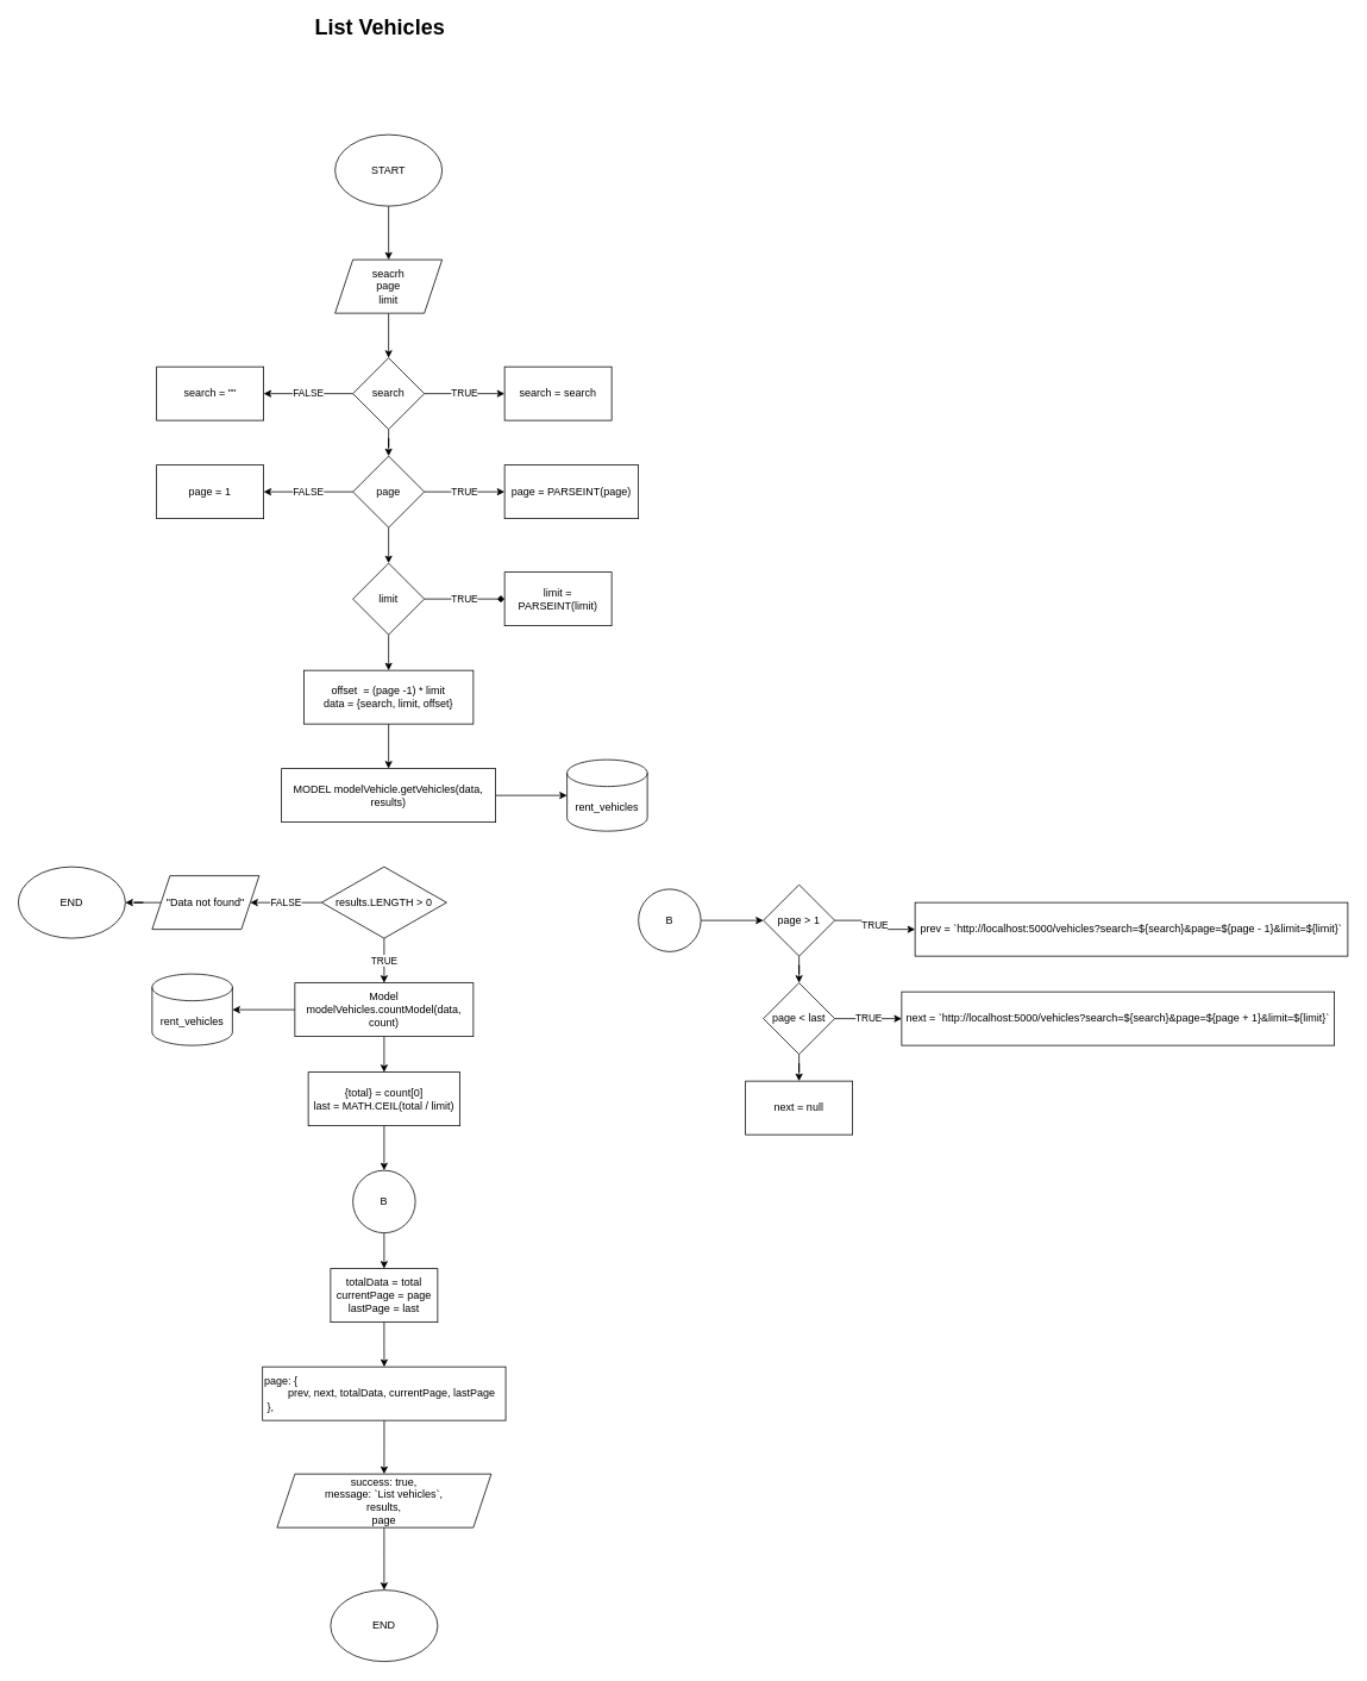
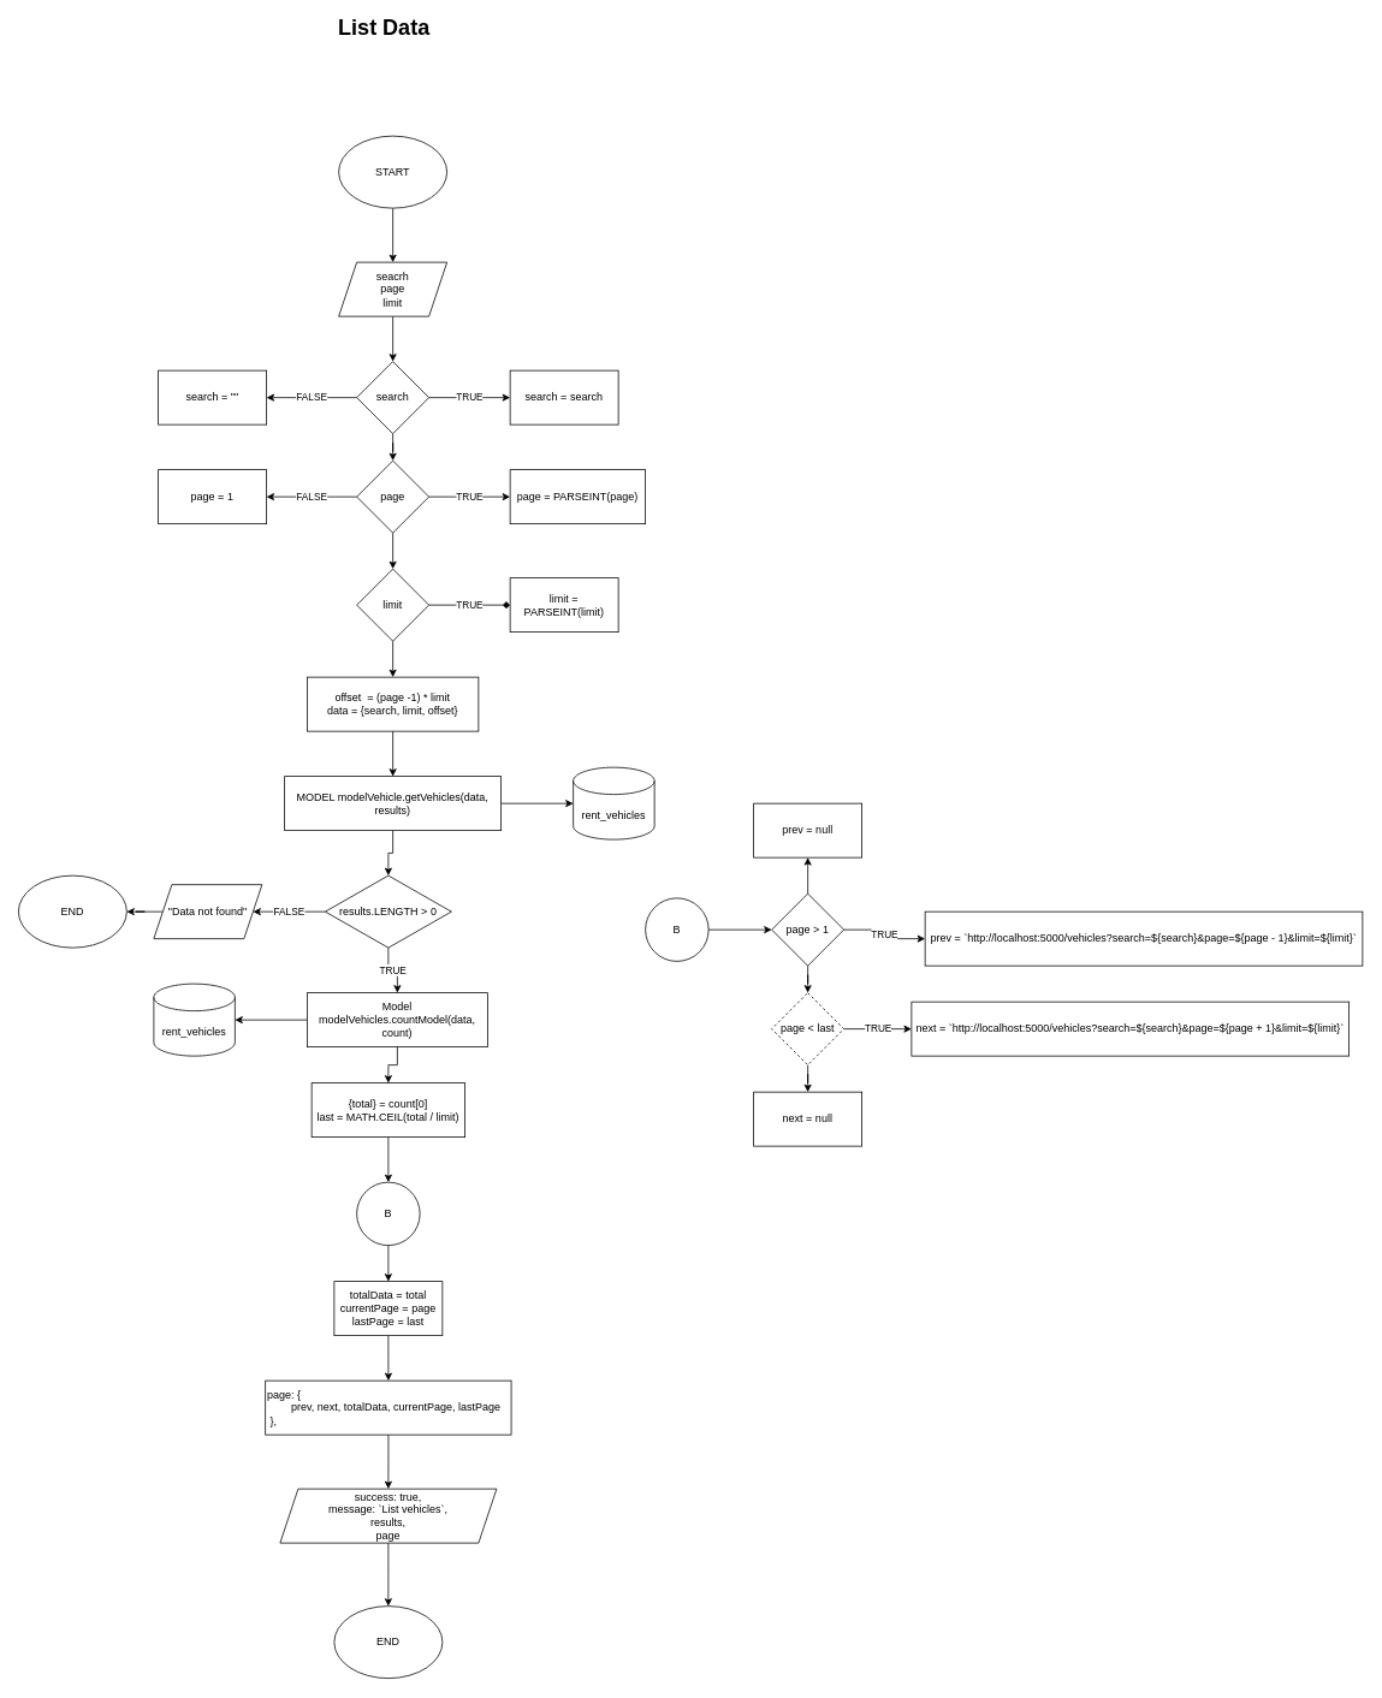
  <mxCell id="0" />
  <mxCell id="1" parent="0" />
  <mxCell id="2" value="" style="edgeStyle=orthogonalEdgeStyle;rounded=0;orthogonalLoop=1;jettySize=auto;html=1;" edge="1" parent="1" source="3" target="5"><mxGeometry relative="1" as="geometry" /></mxCell>
  <mxCell id="3" value="START" style="ellipse;whiteSpace=wrap;html=1;" vertex="1" parent="1"><mxGeometry x="375" y="150" width="120" height="80" as="geometry" /></mxCell>
  <mxCell id="4" value="" style="edgeStyle=orthogonalEdgeStyle;rounded=0;orthogonalLoop=1;jettySize=auto;html=1;" edge="1" parent="1" source="5" target="9"><mxGeometry relative="1" as="geometry" /></mxCell>
  <mxCell id="5" value="seacrh&lt;br&gt;page&lt;br&gt;limit" style="shape=parallelogram;perimeter=parallelogramPerimeter;whiteSpace=wrap;html=1;fixedSize=1;" vertex="1" parent="1"><mxGeometry x="375" y="290" width="120" height="60" as="geometry" /></mxCell>
  <mxCell id="6" value="TRUE" style="edgeStyle=orthogonalEdgeStyle;rounded=0;orthogonalLoop=1;jettySize=auto;html=1;" edge="1" parent="1" source="9" target="10"><mxGeometry relative="1" as="geometry" /></mxCell>
  <mxCell id="7" value="FALSE" style="edgeStyle=orthogonalEdgeStyle;rounded=0;orthogonalLoop=1;jettySize=auto;html=1;" edge="1" parent="1" source="9" target="11"><mxGeometry relative="1" as="geometry" /></mxCell>
  <mxCell id="8" value="" style="edgeStyle=orthogonalEdgeStyle;rounded=0;orthogonalLoop=1;jettySize=auto;html=1;" edge="1" parent="1" source="9" target="15"><mxGeometry relative="1" as="geometry" /></mxCell>
  <mxCell id="9" value="search" style="rhombus;whiteSpace=wrap;html=1;" vertex="1" parent="1"><mxGeometry x="395" y="400" width="80" height="80" as="geometry" /></mxCell>
  <mxCell id="10" value="search = search" style="rounded=0;whiteSpace=wrap;html=1;" vertex="1" parent="1"><mxGeometry x="565" y="410" width="120" height="60" as="geometry" /></mxCell>
  <mxCell id="11" value="search = &quot;&quot;" style="rounded=0;whiteSpace=wrap;html=1;" vertex="1" parent="1"><mxGeometry x="175" y="410" width="120" height="60" as="geometry" /></mxCell>
  <mxCell id="12" value="TRUE" style="edgeStyle=orthogonalEdgeStyle;rounded=0;orthogonalLoop=1;jettySize=auto;html=1;" edge="1" parent="1" source="15" target="16"><mxGeometry relative="1" as="geometry" /></mxCell>
  <mxCell id="13" value="FALSE" style="edgeStyle=orthogonalEdgeStyle;rounded=0;orthogonalLoop=1;jettySize=auto;html=1;" edge="1" parent="1" source="15" target="17"><mxGeometry relative="1" as="geometry" /></mxCell>
  <mxCell id="14" value="" style="edgeStyle=orthogonalEdgeStyle;rounded=0;orthogonalLoop=1;jettySize=auto;html=1;" edge="1" parent="1" source="15" target="20"><mxGeometry relative="1" as="geometry" /></mxCell>
  <mxCell id="15" value="page" style="rhombus;whiteSpace=wrap;html=1;" vertex="1" parent="1"><mxGeometry x="395" y="510" width="80" height="80" as="geometry" /></mxCell>
  <mxCell id="16" value="page = PARSEINT(page)" style="rounded=0;whiteSpace=wrap;html=1;" vertex="1" parent="1"><mxGeometry x="565" y="520" width="150" height="60" as="geometry" /></mxCell>
  <mxCell id="17" value="page = 1" style="rounded=0;whiteSpace=wrap;html=1;" vertex="1" parent="1"><mxGeometry x="175" y="520" width="120" height="60" as="geometry" /></mxCell>
  <mxCell id="18" value="TRUE" style="edgeStyle=orthogonalEdgeStyle;rounded=0;orthogonalLoop=1;jettySize=auto;html=1;endArrow=diamond;" edge="1" parent="1" source="20" target="21"><mxGeometry relative="1" as="geometry" /></mxCell>
  <mxCell id="19" value="" style="edgeStyle=orthogonalEdgeStyle;rounded=0;orthogonalLoop=1;jettySize=auto;html=1;" edge="1" parent="1" source="20" target="23"><mxGeometry relative="1" as="geometry" /></mxCell>
  <mxCell id="20" value="limit" style="rhombus;whiteSpace=wrap;html=1;" vertex="1" parent="1"><mxGeometry x="395" y="630" width="80" height="80" as="geometry" /></mxCell>
  <mxCell id="21" value="limit = PARSEINT(limit)" style="rounded=0;whiteSpace=wrap;html=1;" vertex="1" parent="1"><mxGeometry x="565" y="640" width="120" height="60" as="geometry" /></mxCell>
  <mxCell id="22" value="" style="edgeStyle=orthogonalEdgeStyle;rounded=0;orthogonalLoop=1;jettySize=auto;html=1;" edge="1" parent="1" source="23" target="26"><mxGeometry relative="1" as="geometry" /></mxCell>
  <mxCell id="23" value="offset&amp;nbsp; = (page -1) * limit&lt;br&gt;data = {search, limit, offset}" style="rounded=0;whiteSpace=wrap;html=1;" vertex="1" parent="1"><mxGeometry x="340" y="750" width="190" height="60" as="geometry" /></mxCell>
  <mxCell id="24" value="" style="edgeStyle=orthogonalEdgeStyle;rounded=0;orthogonalLoop=1;jettySize=auto;html=1;fontSize=12;" edge="1" parent="1" source="26" target="27"><mxGeometry relative="1" as="geometry" /></mxCell>
+ <mxCell id="25" value="" style="edgeStyle=orthogonalEdgeStyle;rounded=0;orthogonalLoop=1;jettySize=auto;html=1;fontSize=12;" edge="1" parent="1" source="26" target="30"><mxGeometry relative="1" as="geometry" /></mxCell>
  <mxCell id="26" value="MODEL modelVehicle.getVehicles(data, results)" style="rounded=0;whiteSpace=wrap;html=1;" vertex="1" parent="1"><mxGeometry x="315" y="860" width="240" height="60" as="geometry" /></mxCell>
  <mxCell id="27" value="rent_vehicles" style="shape=cylinder3;whiteSpace=wrap;html=1;boundedLbl=1;backgroundOutline=1;size=15;" vertex="1" parent="1"><mxGeometry x="635" y="850" width="90" height="80" as="geometry" /></mxCell>
  <mxCell id="28" value="FALSE" style="edgeStyle=orthogonalEdgeStyle;rounded=0;orthogonalLoop=1;jettySize=auto;html=1;" edge="1" parent="1" source="30" target="32"><mxGeometry relative="1" as="geometry" /></mxCell>
  <mxCell id="29" value="TRUE" style="edgeStyle=orthogonalEdgeStyle;rounded=0;orthogonalLoop=1;jettySize=auto;html=1;" edge="1" parent="1" source="30" target="35"><mxGeometry relative="1" as="geometry" /></mxCell>
  <mxCell id="30" value="results.LENGTH &amp;gt; 0" style="rhombus;whiteSpace=wrap;html=1;" vertex="1" parent="1"><mxGeometry x="360" y="970" width="140" height="80" as="geometry" /></mxCell>
  <mxCell id="31" value="" style="edgeStyle=orthogonalEdgeStyle;rounded=0;orthogonalLoop=1;jettySize=auto;html=1;" edge="1" parent="1" source="32" target="57"><mxGeometry relative="1" as="geometry" /></mxCell>
  <mxCell id="32" value="&quot;Data not found&quot;" style="shape=parallelogram;perimeter=parallelogramPerimeter;whiteSpace=wrap;html=1;fixedSize=1;" vertex="1" parent="1"><mxGeometry x="170" y="980" width="120" height="60" as="geometry" /></mxCell>
  <mxCell id="33" value="" style="edgeStyle=orthogonalEdgeStyle;rounded=0;orthogonalLoop=1;jettySize=auto;html=1;fontSize=12;" edge="1" parent="1" source="35" target="62"><mxGeometry relative="1" as="geometry" /></mxCell>
  <mxCell id="34" value="" style="edgeStyle=orthogonalEdgeStyle;rounded=0;orthogonalLoop=1;jettySize=auto;html=1;fontSize=12;" edge="1" parent="1" source="35" target="37"><mxGeometry relative="1" as="geometry" /></mxCell>
- <mxCell id="35" value="Model modelVehicles.countModel(data, count)" style="rounded=0;whiteSpace=wrap;html=1;" vertex="1" parent="1"><mxGeometry x="330" y="1100" width="200" height="60" as="geometry" /></mxCell>
+ <mxCell id="35" value="Model modelVehicles.countModel(data, count)" style="rounded=0;whiteSpace=wrap;html=1;" vertex="1" parent="1"><mxGeometry x="340" y="1100" width="200" height="60" as="geometry" /></mxCell>
  <mxCell id="36" value="" style="edgeStyle=orthogonalEdgeStyle;rounded=0;orthogonalLoop=1;jettySize=auto;html=1;" edge="1" parent="1" source="37" target="60"><mxGeometry relative="1" as="geometry" /></mxCell>
  <mxCell id="37" value="{total} = count[0]&lt;br&gt;last = MATH.CEIL(total / limit)" style="rounded=0;whiteSpace=wrap;html=1;" vertex="1" parent="1"><mxGeometry x="345" y="1200" width="170" height="60" as="geometry" /></mxCell>
  <mxCell id="38" value="" style="edgeStyle=orthogonalEdgeStyle;rounded=0;orthogonalLoop=1;jettySize=auto;html=1;" edge="1" parent="1" source="39" target="41"><mxGeometry relative="1" as="geometry" /></mxCell>
  <mxCell id="39" value="&lt;div&gt;page:&amp;nbsp;&lt;span&gt;{&lt;/span&gt;&lt;/div&gt;&lt;div&gt;&lt;span&gt;&lt;span style=&quot;white-space: pre&quot;&gt;&#09;&lt;/span&gt;prev,&lt;/span&gt;&lt;span&gt;&amp;nbsp;next,&lt;/span&gt;&lt;span&gt;&amp;nbsp;totalData,&lt;/span&gt;&lt;span&gt;&amp;nbsp;currentPage,&lt;/span&gt;&lt;span&gt;&amp;nbsp;lastPage&lt;/span&gt;&lt;/div&gt;&lt;div&gt;&amp;nbsp;},&lt;/div&gt;" style="rounded=0;whiteSpace=wrap;html=1;align=left;" vertex="1" parent="1"><mxGeometry x="293.75" y="1530" width="272.5" height="60" as="geometry" /></mxCell>
  <mxCell id="40" value="" style="edgeStyle=orthogonalEdgeStyle;rounded=0;orthogonalLoop=1;jettySize=auto;html=1;" edge="1" parent="1" source="41"><mxGeometry relative="1" as="geometry"><mxPoint x="430" y="1780" as="targetPoint" /></mxGeometry></mxCell>
  <mxCell id="41" value="&lt;div&gt;success: true,&lt;/div&gt;&lt;div&gt;message: `List vehicles`,&lt;/div&gt;&lt;div&gt;&lt;span&gt;results,&lt;/span&gt;&lt;/div&gt;&lt;div&gt;&lt;span&gt;page&lt;/span&gt;&lt;/div&gt;" style="shape=parallelogram;perimeter=parallelogramPerimeter;whiteSpace=wrap;html=1;fixedSize=1;align=center;" vertex="1" parent="1"><mxGeometry x="310" y="1650" width="240" height="60" as="geometry" /></mxCell>
  <mxCell id="42" value="" style="edgeStyle=orthogonalEdgeStyle;rounded=0;orthogonalLoop=1;jettySize=auto;html=1;" edge="1" parent="1" source="43" target="47"><mxGeometry relative="1" as="geometry" /></mxCell>
  <mxCell id="43" value="B" style="ellipse;whiteSpace=wrap;html=1;aspect=fixed;" vertex="1" parent="1"><mxGeometry x="715" y="995" width="70" height="70" as="geometry" /></mxCell>
  <mxCell id="44" value="TRUE" style="edgeStyle=orthogonalEdgeStyle;rounded=0;orthogonalLoop=1;jettySize=auto;html=1;" edge="1" parent="1" source="47" target="48"><mxGeometry relative="1" as="geometry" /></mxCell>
+ <mxCell id="45" value="" style="edgeStyle=orthogonalEdgeStyle;rounded=0;orthogonalLoop=1;jettySize=auto;html=1;" edge="1" parent="1" source="47" target="50"><mxGeometry relative="1" as="geometry" /></mxCell>
  <mxCell id="46" value="" style="edgeStyle=orthogonalEdgeStyle;rounded=0;orthogonalLoop=1;jettySize=auto;html=1;" edge="1" parent="1" source="47" target="53"><mxGeometry relative="1" as="geometry" /></mxCell>
  <mxCell id="47" value="page &amp;gt; 1" style="rhombus;whiteSpace=wrap;html=1;" vertex="1" parent="1"><mxGeometry x="855" y="990" width="80" height="80" as="geometry" /></mxCell>
  <mxCell id="48" value="&lt;span&gt;prev = `http://localhost:5000/vehicles?&lt;/span&gt;&lt;span&gt;search=${search}&amp;amp;page=${page - 1}&amp;amp;limit=${limit}`&lt;/span&gt;" style="rounded=0;whiteSpace=wrap;html=1;align=center;" vertex="1" parent="1"><mxGeometry x="1025" y="1010" width="485" height="60" as="geometry" /></mxCell>
  <mxCell id="49" value="&lt;span style=&quot;text-align: left&quot;&gt;next = `http://localhost:5000/vehicles?&lt;/span&gt;&lt;span style=&quot;text-align: left&quot;&gt;search=${search}&amp;amp;page=${page + 1}&amp;amp;limit=${limit}`&lt;/span&gt;" style="rounded=0;whiteSpace=wrap;html=1;" vertex="1" parent="1"><mxGeometry x="1010" y="1110" width="485" height="60" as="geometry" /></mxCell>
+ <mxCell id="50" value="prev = null" style="rounded=0;whiteSpace=wrap;html=1;" vertex="1" parent="1"><mxGeometry x="835" y="890" width="120" height="60" as="geometry" /></mxCell>
  <mxCell id="51" value="TRUE" style="edgeStyle=orthogonalEdgeStyle;rounded=0;orthogonalLoop=1;jettySize=auto;html=1;" edge="1" parent="1" source="53" target="49"><mxGeometry relative="1" as="geometry" /></mxCell>
  <mxCell id="52" value="" style="edgeStyle=orthogonalEdgeStyle;rounded=0;orthogonalLoop=1;jettySize=auto;html=1;" edge="1" parent="1" source="53" target="54"><mxGeometry relative="1" as="geometry" /></mxCell>
- <mxCell id="53" value="page &amp;lt; last" style="rhombus;whiteSpace=wrap;html=1;" vertex="1" parent="1"><mxGeometry x="855" y="1100" width="80" height="80" as="geometry" /></mxCell>
+ <mxCell id="53" value="page &amp;lt; last" style="rhombus;whiteSpace=wrap;html=1;dashed=1;" vertex="1" parent="1"><mxGeometry x="855" y="1100" width="80" height="80" as="geometry" /></mxCell>
  <mxCell id="54" value="next = null" style="rounded=0;whiteSpace=wrap;html=1;" vertex="1" parent="1"><mxGeometry x="835" y="1210" width="120" height="60" as="geometry" /></mxCell>
  <mxCell id="55" value="" style="edgeStyle=orthogonalEdgeStyle;rounded=0;orthogonalLoop=1;jettySize=auto;html=1;" edge="1" parent="1" source="56" target="39"><mxGeometry relative="1" as="geometry" /></mxCell>
  <mxCell id="56" value="totalData = total&lt;br&gt;currentPage = page&lt;br&gt;lastPage = last" style="rounded=0;whiteSpace=wrap;html=1;" vertex="1" parent="1"><mxGeometry x="370" y="1420" width="120" height="60" as="geometry" /></mxCell>
  <mxCell id="57" value="END" style="ellipse;whiteSpace=wrap;html=1;" vertex="1" parent="1"><mxGeometry x="20" y="970" width="120" height="80" as="geometry" /></mxCell>
  <mxCell id="58" value="END" style="ellipse;whiteSpace=wrap;html=1;" vertex="1" parent="1"><mxGeometry x="370" y="1780" width="120" height="80" as="geometry" /></mxCell>
  <mxCell id="59" value="" style="edgeStyle=orthogonalEdgeStyle;rounded=0;orthogonalLoop=1;jettySize=auto;html=1;" edge="1" parent="1" source="60" target="56"><mxGeometry relative="1" as="geometry" /></mxCell>
  <mxCell id="60" value="B" style="ellipse;whiteSpace=wrap;html=1;aspect=fixed;" vertex="1" parent="1"><mxGeometry x="395" y="1310" width="70" height="70" as="geometry" /></mxCell>
- <mxCell id="61" value="&lt;b&gt;&lt;font style=&quot;font-size: 24px&quot;&gt;List Vehicles&lt;/font&gt;&lt;/b&gt;" style="text;html=1;align=center;verticalAlign=middle;resizable=0;points=[];autosize=1;strokeColor=none;fillColor=none;" vertex="1" parent="1"><mxGeometry x="345" y="20" width="160" height="20" as="geometry" /></mxCell>
+ <mxCell id="61" value="&lt;b&gt;&lt;font style=&quot;font-size: 24px&quot;&gt;List Data&lt;/font&gt;&lt;/b&gt;" style="text;html=1;align=center;verticalAlign=middle;resizable=0;points=[];autosize=1;strokeColor=none;fillColor=none;" vertex="1" parent="1"><mxGeometry x="345" y="20" width="160" height="20" as="geometry" /></mxCell>
  <mxCell id="62" value="rent_vehicles" style="shape=cylinder3;whiteSpace=wrap;html=1;boundedLbl=1;backgroundOutline=1;size=15;" vertex="1" parent="1"><mxGeometry x="170" y="1090" width="90" height="80" as="geometry" /></mxCell>
